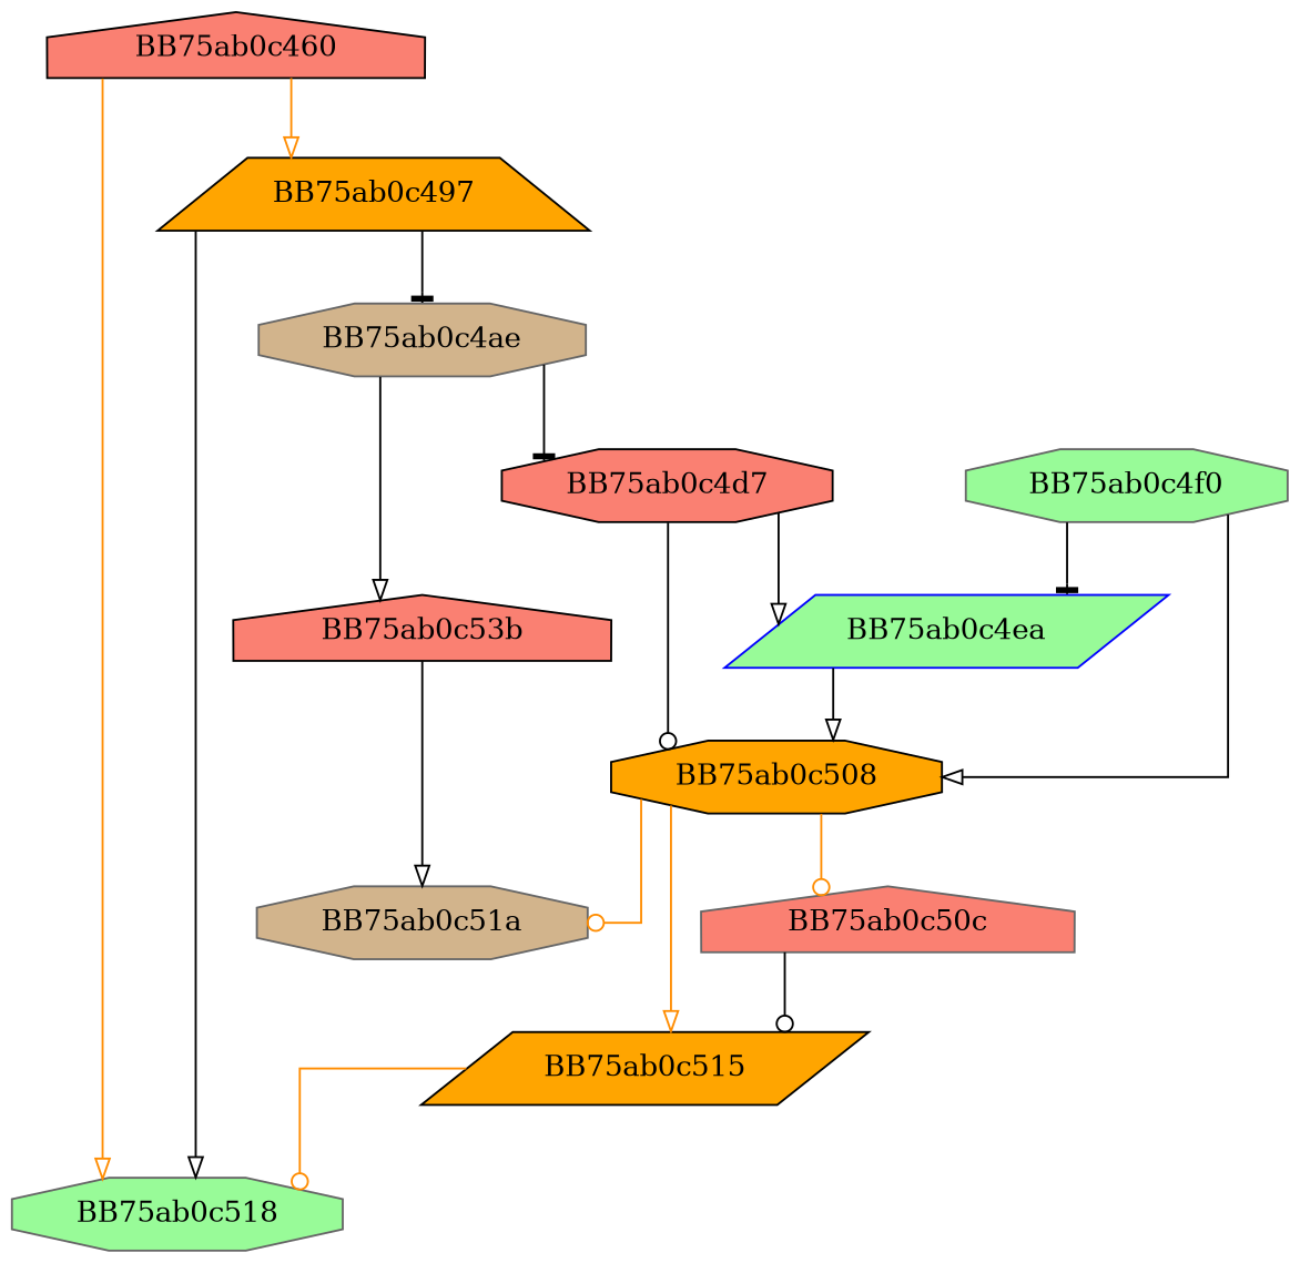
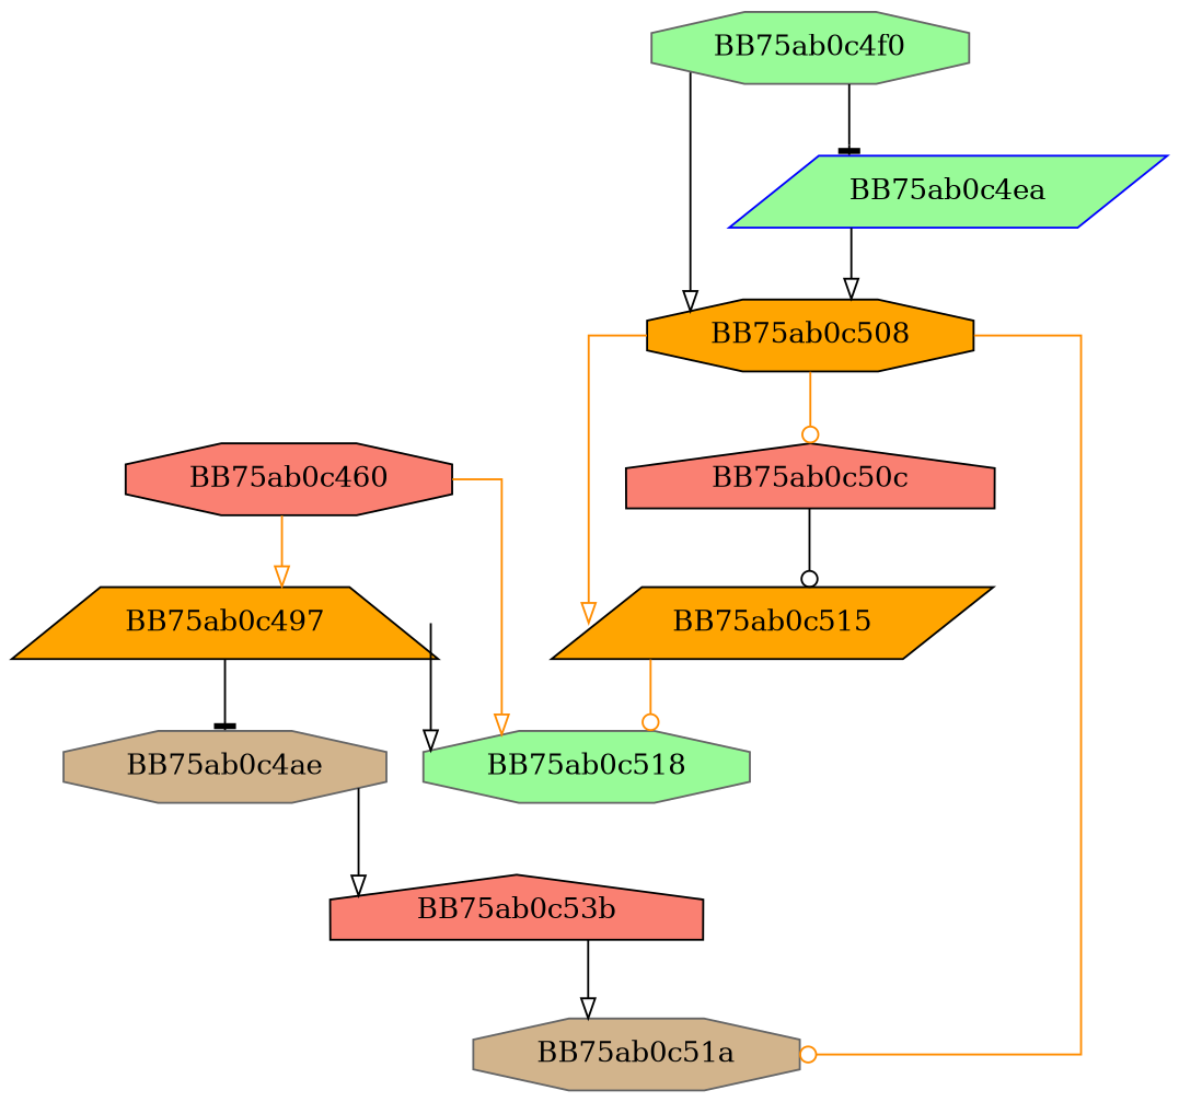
  digraph {
    splines=ortho
    node [color=black fillcolor=salmon shape=octagon style=filled]
    edge [arrowhead=onormal color=black]
    BB75ab0c518 [color=gray40 fillcolor=palegreen]
-   BB75ab0c460 [shape=house]
+   BB75ab0c460
    BB75ab0c497 [fillcolor=orange shape=trapezium]
    BB75ab0c4ae [color=gray40 fillcolor=tan]
    BB75ab0c51a [color=gray40 fillcolor=tan]
    BB75ab0c53b [shape=house]
-   BB75ab0c4d7
    BB75ab0c508 [fillcolor=orange]
    BB75ab0c4ea [color=blue fillcolor=palegreen shape=parallelogram]
    BB75ab0c515 [fillcolor=orange shape=parallelogram]
-   BB75ab0c50c [color=gray40 shape=house]
+   BB75ab0c50c [shape=house]
    BB75ab0c4f0 [color=gray40 fillcolor=palegreen]
    BB75ab0c460 -> BB75ab0c518 [color=darkorange]
    BB75ab0c460 -> BB75ab0c497 [color=darkorange]
    BB75ab0c497 -> BB75ab0c518
    BB75ab0c497 -> BB75ab0c4ae [arrowhead=tee]
    BB75ab0c4ae -> BB75ab0c53b
-   BB75ab0c4ae -> BB75ab0c4d7 [arrowhead=tee]
    BB75ab0c53b -> BB75ab0c51a
-   BB75ab0c4d7 -> BB75ab0c508 [arrowhead=odot]
-   BB75ab0c4d7 -> BB75ab0c4ea
    BB75ab0c508 -> BB75ab0c51a [arrowhead=odot color=darkorange]
    BB75ab0c508 -> BB75ab0c515 [color=darkorange]
    BB75ab0c508 -> BB75ab0c50c [arrowhead=odot color=darkorange]
    BB75ab0c4ea -> BB75ab0c508
    BB75ab0c515 -> BB75ab0c518 [arrowhead=odot color=darkorange]
    BB75ab0c50c -> BB75ab0c515 [arrowhead=odot]
    BB75ab0c4f0 -> BB75ab0c508
    BB75ab0c4f0 -> BB75ab0c4ea [arrowhead=tee]
  }
